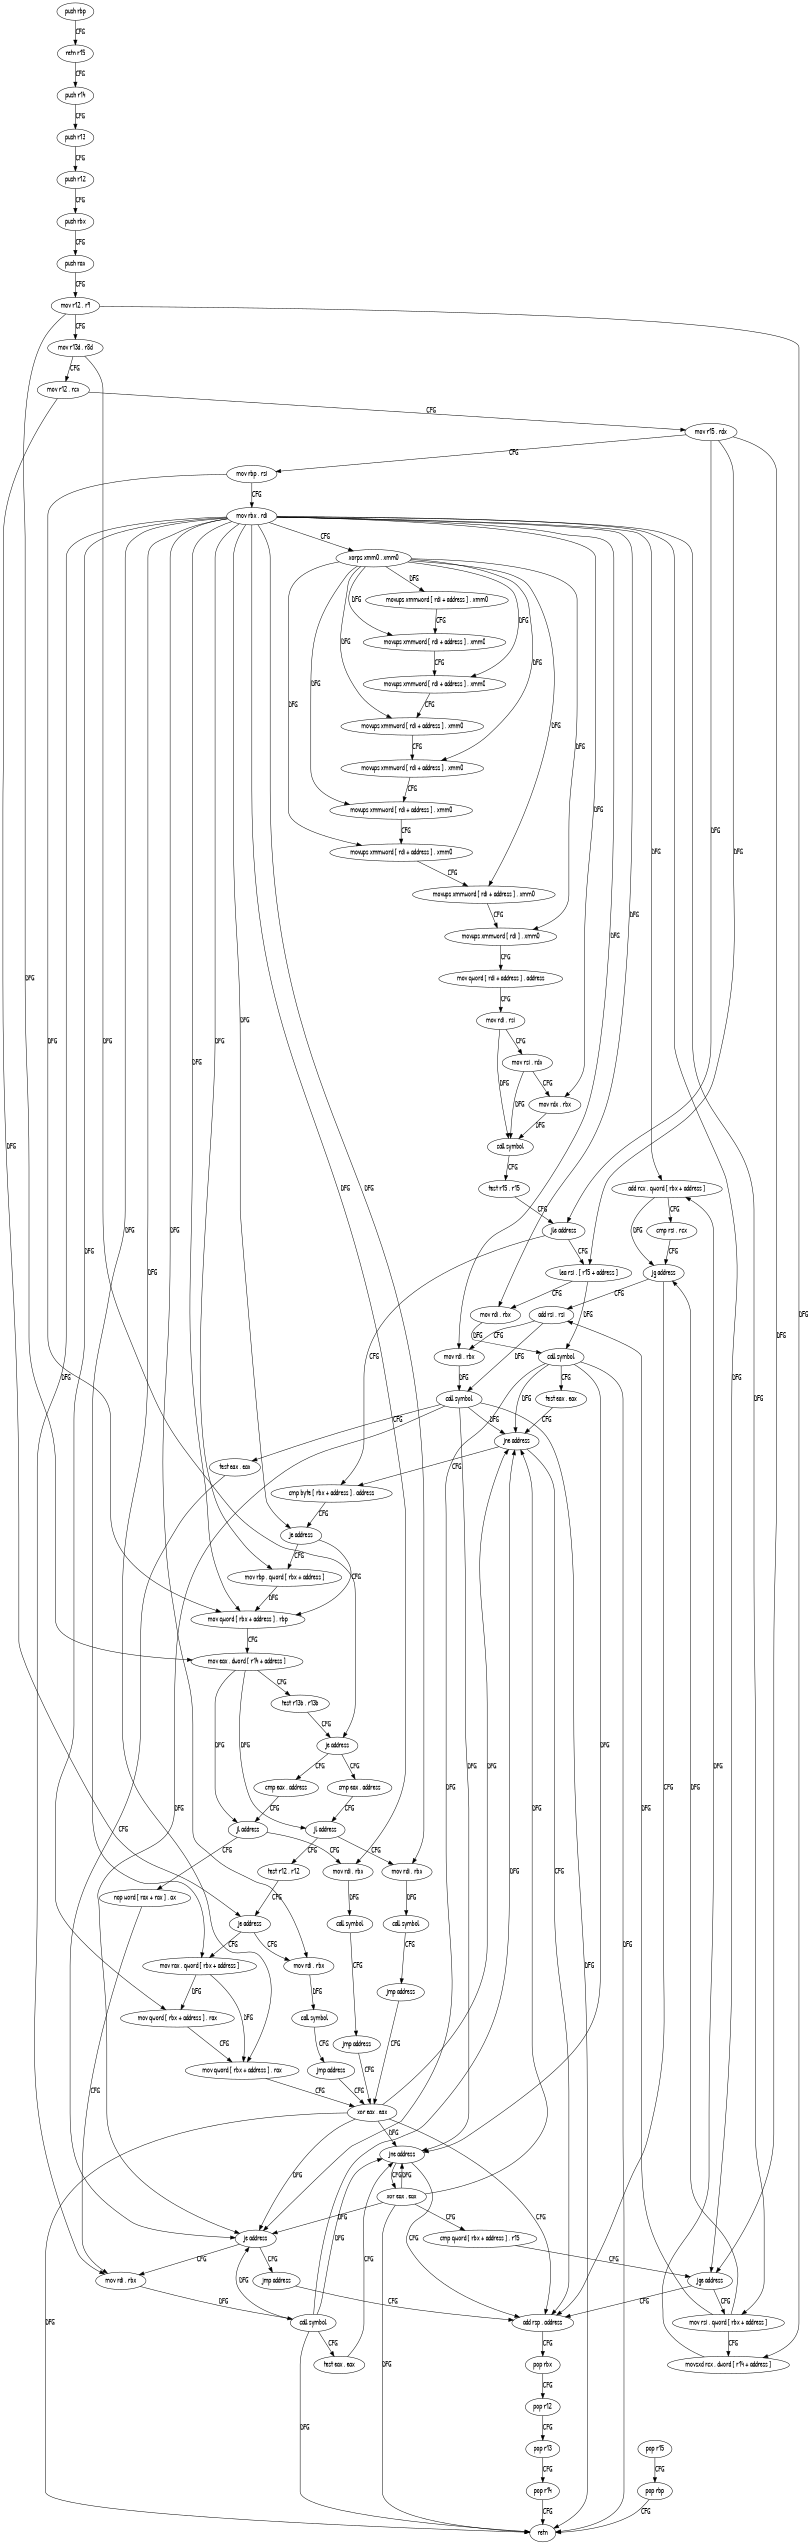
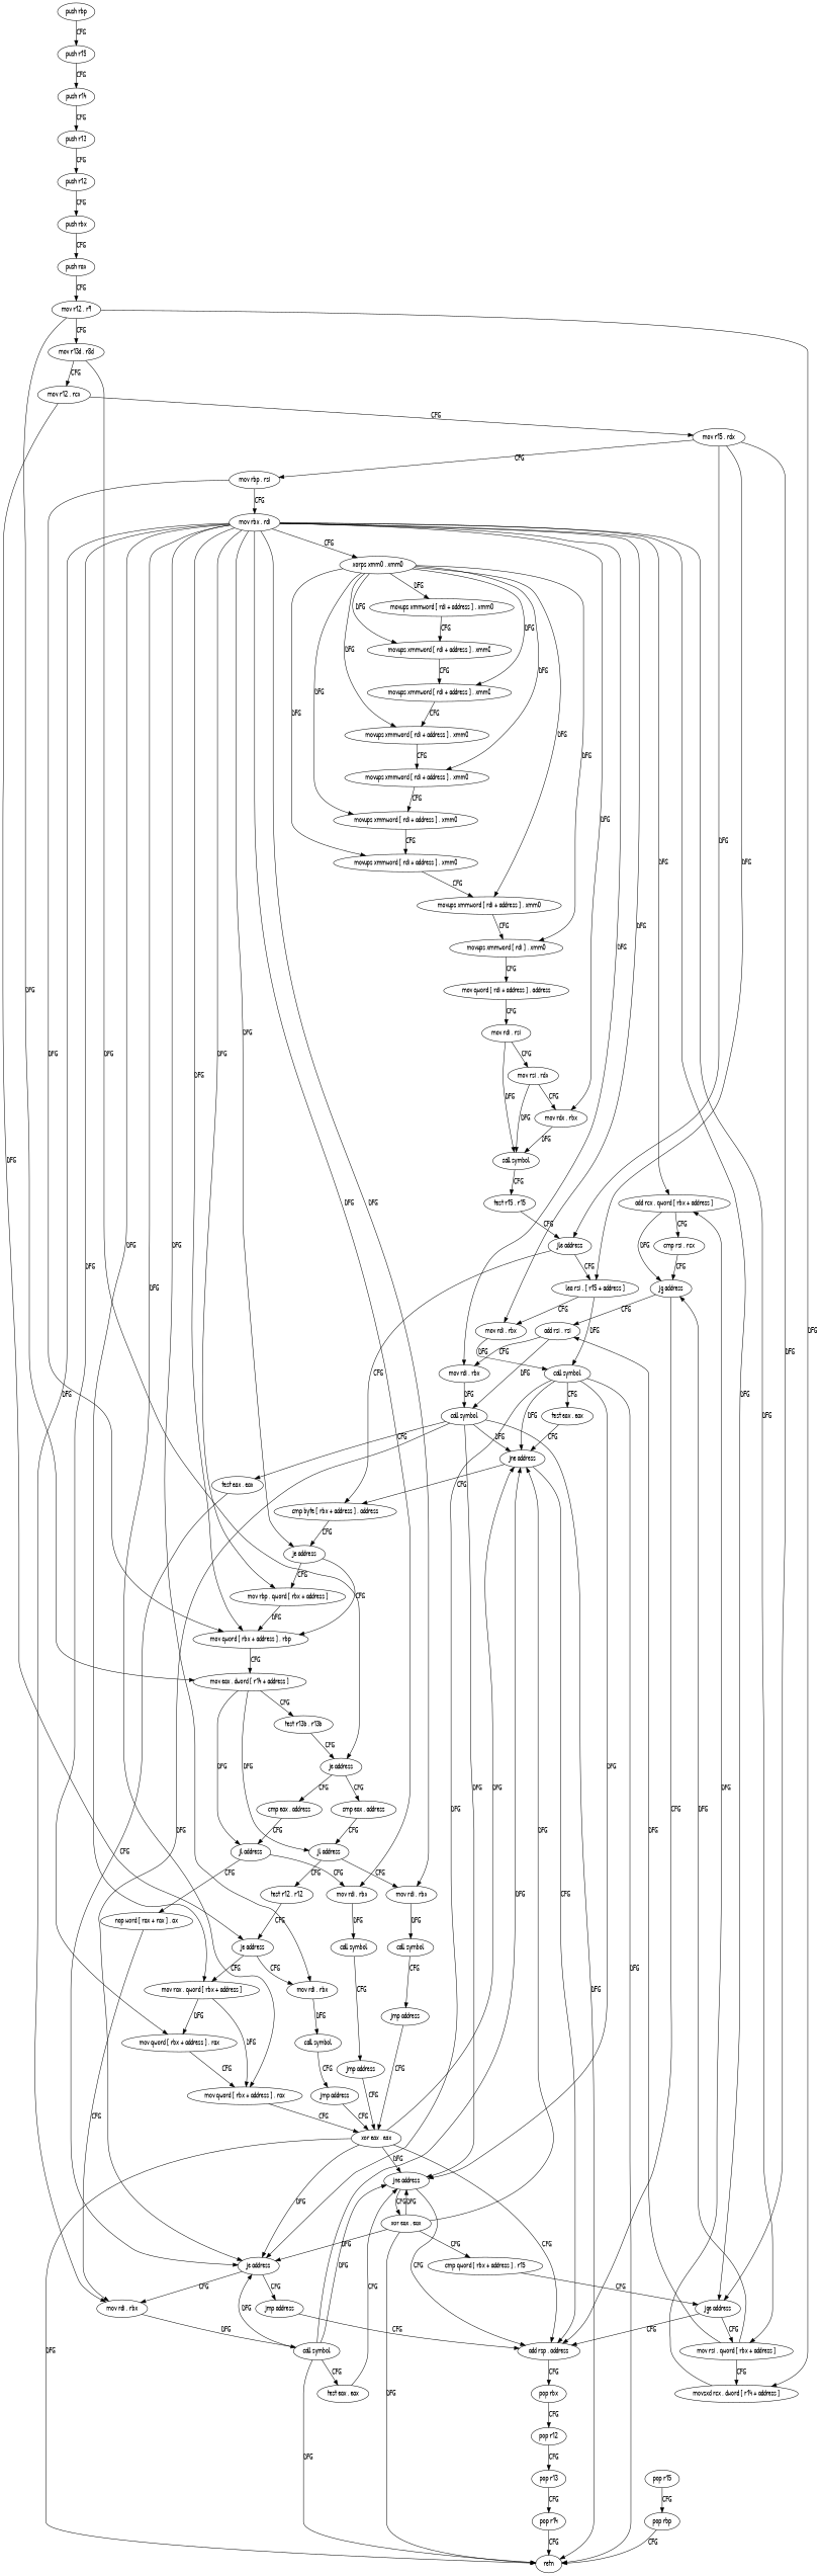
  digraph {
    fontname="Patrick Hand"
    node [fontname="Patrick Hand"]
    edge [fontname="Patrick Hand"]
    n1 [label="push rbp"]
-   n2 [label="retn r15"]
+   n2 [label="push r15"]
    n3 [label="push r14"]
    n4 [label="push r13"]
    n5 [label="push r12"]
    n6 [label="push rbx"]
    n7 [label="push rax"]
    n8 [label="mov r12 , r9"]
    n9 [label="mov r13d , r8d"]
    n10 [label="mov eax , dword [ r14 + address ]"]
    n11 [label="movsxd rcx , dword [ r14 + address ]"]
    n12 [label="mov r12 , rcx"]
    n13 [label="je address"]
    n14 [label="test r13b , r13b"]
    n15 [label="jl address"]
    n16 [label="jl address"]
    n17 [label="add rcx , qword [ rbx + address ]"]
    n18 [label="mov r15 , rdx"]
    n19 [label="je address"]
    n20 [label="cmp eax , address"]
    n21 [label="cmp eax , address"]
    n22 [label="mov rbp , rsi"]
    n23 [label="jle address"]
    n24 [label="lea rsi , [ r15 + address ]"]
    n25 [label="jge address"]
    n26 [label="mov rax , qword [ rbx + address ]"]
    n27 [label="mov rdi , rbx"]
    n28 [label="mov rbx , rdi"]
    n29 [label="mov qword [ rbx + address ] , rbp"]
    n30 [label="cmp byte [ rbx + address ] , address"]
    n31 [label="mov rdi , rbx"]
    n32 [label="call symbol"]
    n33 [label="mov rsi , qword [ rbx + address ]"]
    n34 [label="add rsp , address"]
    n35 [label="xorps xmm0 , xmm0"]
    n36 [label="mov rdx , rbx"]
    n37 [label="je address"]
    n38 [label="mov rbp , qword [ rbx + address ]"]
    n39 [label="mov rdi , rbx"]
    n40 [label="mov rdi , rbx"]
    n41 [label="mov rdi , rbx"]
    n42 [label="mov qword [ rbx + address ] , rax"]
    n43 [label="mov qword [ rbx + address ] , rax"]
    n44 [label="mov rdi , rbx"]
    n45 [label="movups xmmword [ rdi + address ] , xmm0"]
    n46 [label="movups xmmword [ rdi + address ] , xmm0"]
    n47 [label="movups xmmword [ rdi + address ] , xmm0"]
    n48 [label="movups xmmword [ rdi + address ] , xmm0"]
    n49 [label="movups xmmword [ rdi + address ] , xmm0"]
    n50 [label="movups xmmword [ rdi + address ] , xmm0"]
    n51 [label="movups xmmword [ rdi + address ] , xmm0"]
    n52 [label="movups xmmword [ rdi + address ] , xmm0"]
    n53 [label="movups xmmword [ rdi ] , xmm0"]
    n54 [label="call symbol"]
    n55 [label="call symbol"]
    n56 [label="call symbol"]
    n57 [label="call symbol"]
    n58 [label="call symbol"]
    n59 [label="xor eax , eax"]
    n60 [label="jg address"]
    n61 [label="add rsi , rsi"]
    n62 [label="cmp rsi , rcx"]
    n63 [label="call symbol"]
    n64 [label="mov qword [ rdi + address ] , address"]
    n65 [label="mov rdi , rsi"]
    n66 [label="mov rsi , rdx"]
    n67 [label="test r15 , r15"]
    n68 [label="test eax , eax"]
    n69 [label="jne address"]
    n70 [label=retn]
    n71 [label="je address"]
    n72 [label="jne address"]
    n73 [label="jmp address"]
    n74 [label="xor eax , eax"]
    n75 [label="pop rbx"]
    n76 [label="pop r12"]
    n77 [label="test r12 , r12"]
    n78 [label="nop word [ rax + rax ] , ax"]
    n79 [label="pop r13"]
    n80 [label="pop r14"]
    n81 [label="pop r15"]
    n82 [label="pop rbp"]
    n83 [label="jmp address"]
    n84 [label="jmp address"]
    n85 [label="jmp address"]
    n86 [label="test eax , eax"]
    n87 [label="cmp qword [ rbx + address ] , r15"]
    n88 [label="test eax , eax"]
    n1 -> n2 [label=CFG]
    n2 -> n3 [label=CFG]
    n3 -> n4 [label=CFG]
    n4 -> n5 [label=CFG]
    n5 -> n6 [label=CFG]
    n6 -> n7 [label=CFG]
    n7 -> n8 [label=CFG]
    n8 -> n9 [label=CFG]
    n8 -> n10 [label=DFG]
    n8 -> n11 [label=DFG]
    n9 -> n12 [label=CFG]
    n9 -> n13 [label=DFG]
    n10 -> n14 [label=CFG]
    n10 -> n15 [label=DFG]
    n10 -> n16 [label=DFG]
    n11 -> n17 [label=DFG]
    n12 -> n18 [label=CFG]
    n12 -> n19 [label=DFG]
    n13 -> n20 [label=CFG]
    n13 -> n21 [label=CFG]
    n14 -> n13 [label=CFG]
    n15 -> n39 [label=CFG]
    n15 -> n77 [label=CFG]
    n16 -> n40 [label=CFG]
    n16 -> n78 [label=CFG]
    n17 -> n60 [label=DFG]
    n17 -> n62 [label=CFG]
    n18 -> n22 [label=CFG]
    n18 -> n23 [label=DFG]
    n18 -> n24 [label=DFG]
    n18 -> n25 [label=DFG]
    n19 -> n26 [label=CFG]
    n19 -> n27 [label=CFG]
    n20 -> n15 [label=CFG]
    n21 -> n16 [label=CFG]
    n22 -> n28 [label=CFG]
    n22 -> n29 [label=DFG]
    n23 -> n24 [label=CFG]
    n23 -> n30 [label=CFG]
    n24 -> n31 [label=CFG]
    n24 -> n32 [label=DFG]
    n25 -> n33 [label=CFG]
    n25 -> n34 [label=CFG]
    n26 -> n42 [label=DFG]
    n26 -> n43 [label=DFG]
    n27 -> n57 [label=DFG]
    n28 -> n17 [label=DFG]
    n28 -> n25 [label=DFG]
    n28 -> n26 [label=DFG]
    n28 -> n27 [label=DFG]
    n28 -> n29 [label=DFG]
    n28 -> n31 [label=DFG]
    n28 -> n33 [label=DFG]
    n28 -> n35 [label=CFG]
    n28 -> n36 [label=DFG]
    n28 -> n37 [label=DFG]
    n28 -> n38 [label=DFG]
    n28 -> n39 [label=DFG]
    n28 -> n40 [label=DFG]
    n28 -> n41 [label=DFG]
    n28 -> n42 [label=DFG]
    n28 -> n43 [label=DFG]
    n28 -> n44 [label=DFG]
    n29 -> n10 [label=CFG]
    n30 -> n37 [label=CFG]
    n31 -> n32 [label=DFG]
    n32 -> n68 [label=CFG]
    n32 -> n69 [label=DFG]
    n32 -> n70 [label=DFG]
    n32 -> n71 [label=DFG]
    n32 -> n72 [label=DFG]
    n33 -> n11 [label=CFG]
    n33 -> n60 [label=DFG]
    n33 -> n61 [label=DFG]
    n34 -> n75 [label=CFG]
    n35 -> n45 [label=DFG]
    n35 -> n46 [label=DFG]
    n35 -> n47 [label=DFG]
    n35 -> n48 [label=DFG]
    n35 -> n49 [label=DFG]
    n35 -> n50 [label=DFG]
    n35 -> n51 [label=DFG]
    n35 -> n52 [label=DFG]
    n35 -> n53 [label=DFG]
    n36 -> n54 [label=DFG]
    n37 -> n29 [label=CFG]
    n37 -> n38 [label=CFG]
    n38 -> n29 [label=DFG]
    n39 -> n55 [label=DFG]
    n40 -> n56 [label=DFG]
    n41 -> n58 [label=DFG]
    n42 -> n43 [label=CFG]
    n43 -> n59 [label=CFG]
    n44 -> n63 [label=DFG]
    n45 -> n46 [label=CFG]
    n46 -> n47 [label=CFG]
    n47 -> n48 [label=CFG]
    n48 -> n49 [label=CFG]
    n49 -> n50 [label=CFG]
    n50 -> n51 [label=CFG]
    n51 -> n52 [label=CFG]
    n52 -> n53 [label=CFG]
    n53 -> n64 [label=CFG]
    n54 -> n67 [label=CFG]
    n55 -> n83 [label=CFG]
    n56 -> n84 [label=CFG]
    n57 -> n85 [label=CFG]
    n58 -> n69 [label=DFG]
    n58 -> n70 [label=DFG]
    n58 -> n71 [label=DFG]
    n58 -> n72 [label=DFG]
    n58 -> n86 [label=CFG]
    n59 -> n34 [label=CFG]
    n59 -> n69 [label=DFG]
    n59 -> n70 [label=DFG]
    n59 -> n71 [label=DFG]
    n59 -> n72 [label=DFG]
    n60 -> n34 [label=CFG]
    n60 -> n61 [label=CFG]
    n61 -> n44 [label=CFG]
    n61 -> n63 [label=DFG]
    n62 -> n60 [label=CFG]
    n63 -> n69 [label=DFG]
    n63 -> n70 [label=DFG]
    n63 -> n71 [label=DFG]
    n63 -> n72 [label=DFG]
    n63 -> n88 [label=CFG]
    n64 -> n65 [label=CFG]
    n65 -> n54 [label=DFG]
    n65 -> n66 [label=CFG]
    n66 -> n36 [label=CFG]
    n66 -> n54 [label=DFG]
    n67 -> n23 [label=CFG]
    n68 -> n69 [label=CFG]
    n69 -> n30 [label=CFG]
    n69 -> n34 [label=CFG]
    n71 -> n41 [label=CFG]
    n71 -> n73 [label=CFG]
    n72 -> n34 [label=CFG]
    n72 -> n74 [label=CFG]
    n73 -> n34 [label=CFG]
    n74 -> n69 [label=DFG]
    n74 -> n70 [label=DFG]
    n74 -> n71 [label=DFG]
    n74 -> n72 [label=DFG]
    n74 -> n87 [label=CFG]
    n75 -> n76 [label=CFG]
    n76 -> n79 [label=CFG]
    n77 -> n19 [label=CFG]
    n78 -> n41 [label=CFG]
    n79 -> n80 [label=CFG]
    n80 -> n70 [label=CFG]
    n81 -> n82 [label=CFG]
    n82 -> n70 [label=CFG]
    n83 -> n59 [label=CFG]
    n84 -> n59 [label=CFG]
    n85 -> n59 [label=CFG]
    n86 -> n72 [label=CFG]
    n87 -> n25 [label=CFG]
    n88 -> n71 [label=CFG]
  }
